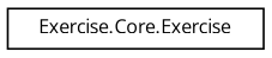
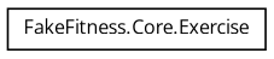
  digraph {
    rankdir=LR
    fontname="Open Sans"
-   n1 [color=black fillcolor=white fontname="Open Sans" fontsize=10 height=0.2 label="Exercise.Core.Exercise" shape=record style=filled width=0.4]
+   n1 [color=black fillcolor=white fontname="Open Sans" fontsize=10 height=0.2 label="FakeFitness.Core.Exercise" shape=record style=filled width=0.4]
  }
